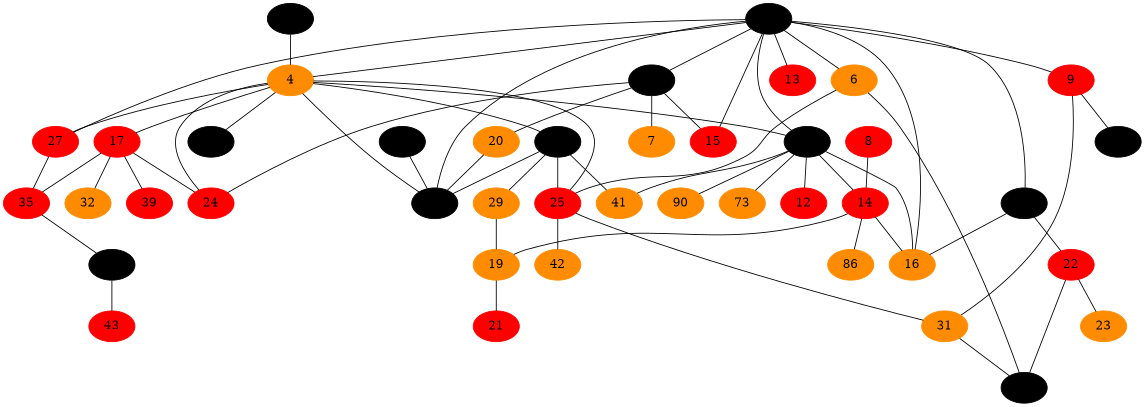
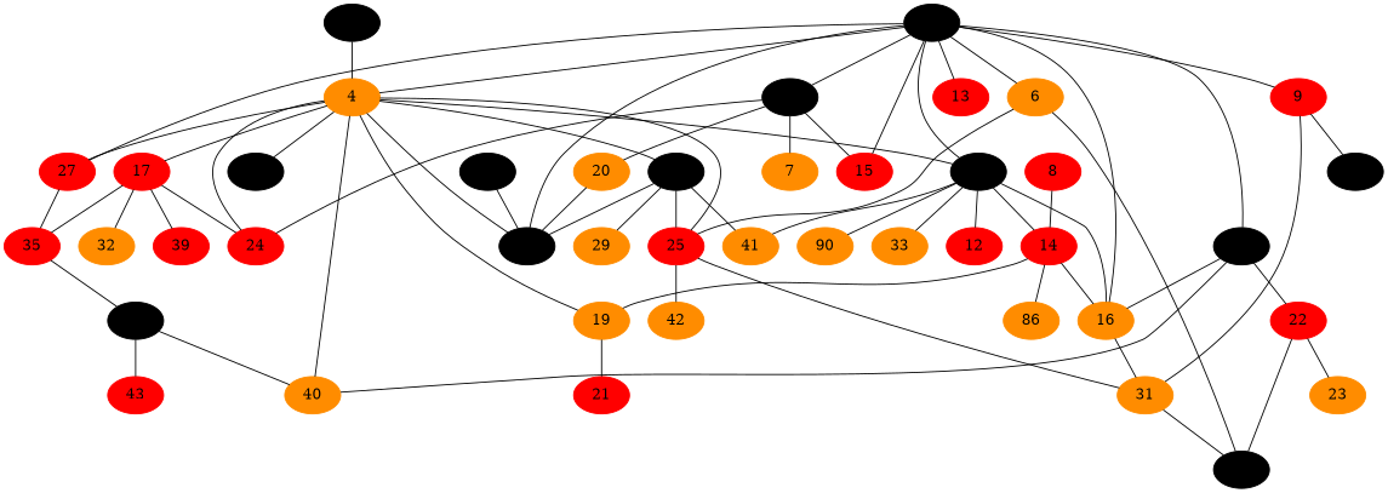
  graph {
    node [color=darkorange style=filled]
    edge [weight=1.0]
    1 [color=black]
    2 [color=black]
    4
    6
    9 [color=red]
    10 [color=black]
    11 [color=black]
    13 [color=red]
    15 [color=red]
    16
    27 [color=red]
    38 [color=black]
    7
    20
    24 [color=red]
    5 [color=black]
    17 [color=red]
    18 [color=black]
    19
    25 [color=red]
+   40
    34 [color=black]
    31
    44 [color=black]
    14 [color=red]
    12 [color=red]
    n27 [label=90]
-   33 [label=73]
+   33
    41
    22 [color=red]
    35 [color=red]
    3 [color=black]
    32
    39 [color=red]
    29
    21 [color=red]
    42
    8 [color=red]
    n39 [label=86]
    23
    37 [color=black]
    26 [color=black]
    43 [color=red]
    1 -- 2
    1 -- 4
    1 -- 6 [weight=2.0]
    1 -- 9
    1 -- 10
    1 -- 11
    1 -- 13
    1 -- 15
    1 -- 16
    1 -- 27
    1 -- 38
    2 -- 15
    2 -- 7
    2 -- 20
    2 -- 24
    4 -- 10
    4 -- 27
    4 -- 38
    4 -- 24
    4 -- 5
    4 -- 17 [weight=2.0]
    4 -- 18
-   29 -- 19
+   4 -- 19
    4 -- 25
+   4 -- 40
    6 -- 25
    6 -- 34
    9 -- 31
    9 -- 44
    10 -- 16
    10 -- 14
    10 -- 12
    10 -- n27
    10 -- 33
    10 -- 41
    11 -- 16
+   11 -- 40
    11 -- 22
+   16 -- 31
    27 -- 35
    20 -- 38
    17 -- 24
    17 -- 35
    17 -- 32
    17 -- 39
    18 -- 38
    18 -- 25
    18 -- 41
    18 -- 29
    19 -- 21
    25 -- 31
    25 -- 42
    31 -- 34
    14 -- 16
    14 -- 19
    14 -- n39
    22 -- 34
    22 -- 23
    35 -- 37
    3 -- 4
    8 -- 14
+   37 -- 40
    37 -- 43
    26 -- 38
  }
